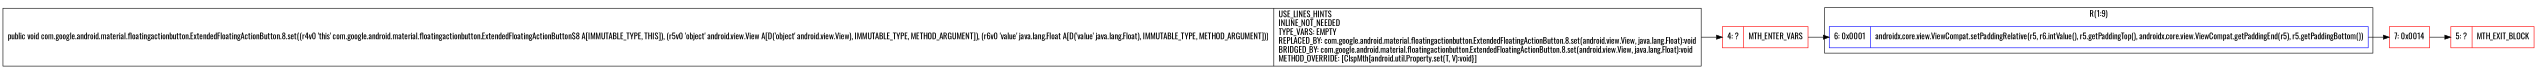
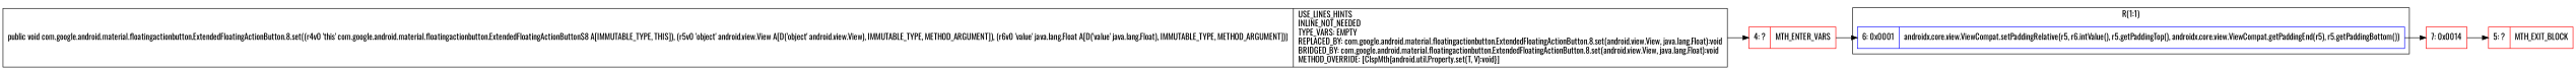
  digraph {
    fontname=Oswald
    rankdir=LR
    node [color=red fontname=Oswald shape=record]
    edge [fontname=Oswald]
    n1 [color=blue label="{6\:\ 0x0001|androidx.core.view.ViewCompat.setPaddingRelative(r5, r6.intValue(), r5.getPaddingTop(), androidx.core.view.ViewCompat.getPaddingEnd(r5), r5.getPaddingBottom())\l}"]
    n2 [label="{7\:\ 0x0014}"]
    n3 [label="{5\:\ ?|MTH_EXIT_BLOCK\l}"]
    n4 [label="{4\:\ ?|MTH_ENTER_VARS\l}"]
    n5 [label="{public void com.google.android.material.floatingactionbutton.ExtendedFloatingActionButton.8.set((r4v0 'this' com.google.android.material.floatingactionbutton.ExtendedFloatingActionButton$8 A[IMMUTABLE_TYPE, THIS]), (r5v0 'object' android.view.View A[D('object' android.view.View), IMMUTABLE_TYPE, METHOD_ARGUMENT]), (r6v0 'value' java.lang.Float A[D('value' java.lang.Float), IMMUTABLE_TYPE, METHOD_ARGUMENT]))  | USE_LINES_HINTS\lINLINE_NOT_NEEDED\lTYPE_VARS: EMPTY\lREPLACED_BY: com.google.android.material.floatingactionbutton.ExtendedFloatingActionButton.8.set(android.view.View, java.lang.Float):void\lBRIDGED_BY: com.google.android.material.floatingactionbutton.ExtendedFloatingActionButton.8.set(android.view.View, java.lang.Float):void\lMETHOD_OVERRIDE: [ClspMth\{android.util.Property.set(T, V):void\}]\l}" color=""]
    subgraph cluster_1 {
-     label="R(1:9)"
+     label="R(1:1)"
      n1
    }
    n1 -> n2
    n2 -> n3
    n4 -> n1
    n5 -> n4
  }
